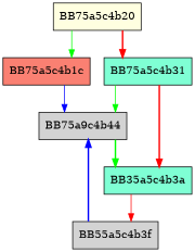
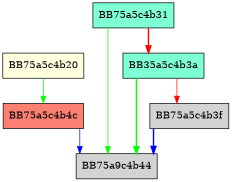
  digraph {
    splines=ortho
    node [fillcolor=aquamarine shape=box style=filled]
    edge [color=green style=solid]
    BB75a5c4b20 [fillcolor=lightyellow]
-   BB75a5c4b4c [fillcolor=salmon label=BB75a5c4b1c]
+   BB75a5c4b4c [fillcolor=salmon]
    BB75a5c4b31
    n4 [fillcolor=lightgrey label=BB75a9c4b44]
    n5 [label=BB35a5c4b3a]
-   BB75a5c4b3f [fillcolor=lightgrey label=BB55a5c4b3f]
+   BB75a5c4b3f [fillcolor=lightgrey]
    BB75a5c4b20 -> BB75a5c4b4c
-   BB75a5c4b20 -> BB75a5c4b31 [color=red style=bold]
    BB75a5c4b4c -> n4 [color=blue]
    BB75a5c4b31 -> n4
    BB75a5c4b31 -> n5 [color=red style=bold]
-   n4 -> n5 [style=bold]
+   n5 -> n4 [style=bold]
    n5 -> BB75a5c4b3f [color=red]
    BB75a5c4b3f -> n4 [color=blue style=bold]
  }
